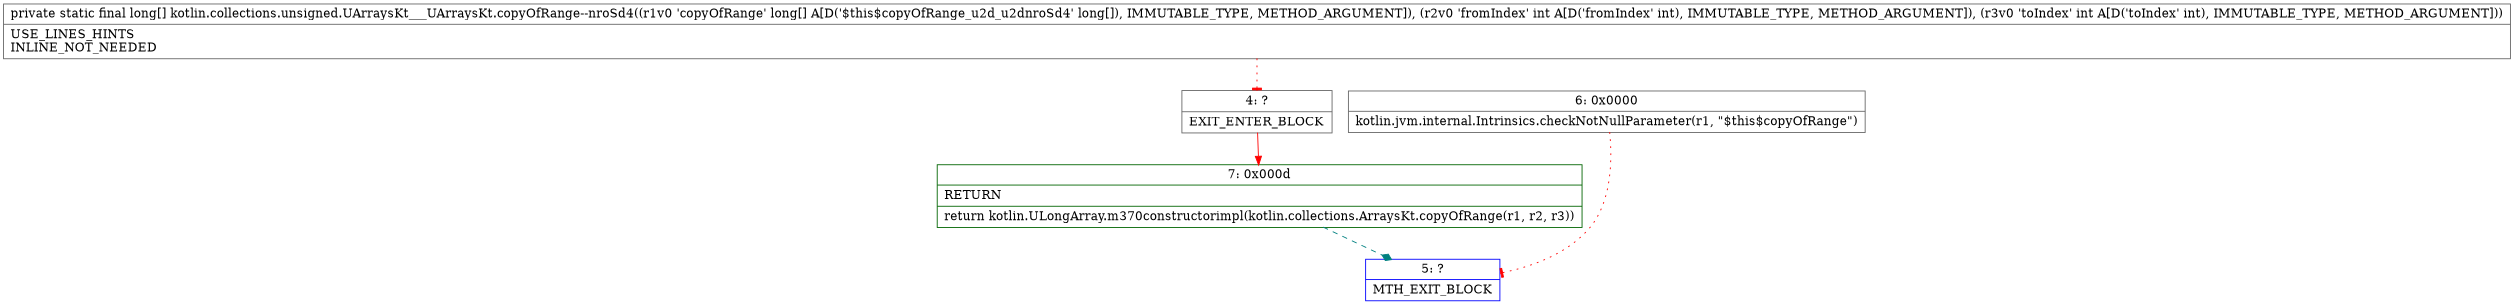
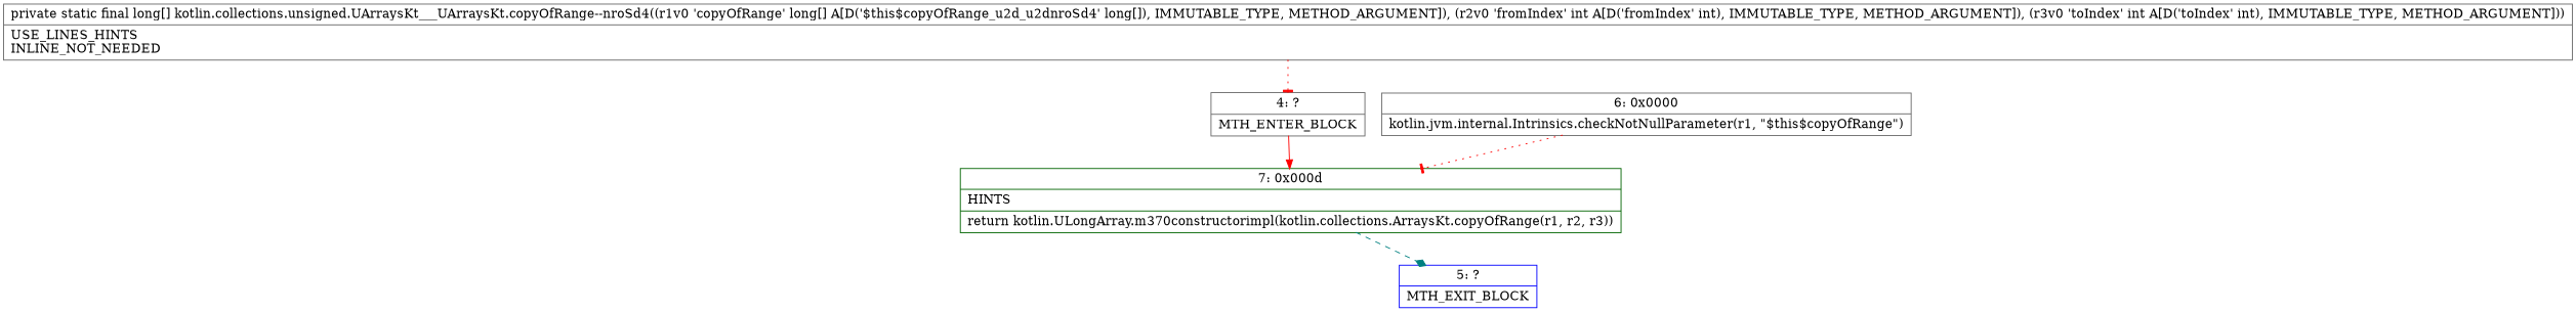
  digraph {
    node [color=gray40 shape=record]
    edge [arrowhead=tee color=red style=dotted]
-   n1 [label="{4\:\ ?|EXIT_ENTER_BLOCK\l}"]
-   n2 [color=darkgreen label="{7\:\ 0x000d|RETURN\l|return kotlin.ULongArray.m370constructorimpl(kotlin.collections.ArraysKt.copyOfRange(r1, r2, r3))\l}"]
+   n1 [label="{4\:\ ?|MTH_ENTER_BLOCK\l}"]
+   n2 [color=darkgreen label="{7\:\ 0x000d|HINTS\l|return kotlin.ULongArray.m370constructorimpl(kotlin.collections.ArraysKt.copyOfRange(r1, r2, r3))\l}"]
    n3 [label="{6\:\ 0x0000|kotlin.jvm.internal.Intrinsics.checkNotNullParameter(r1, \"$this$copyOfRange\")\l}"]
    n4 [color=blue label="{5\:\ ?|MTH_EXIT_BLOCK\l}"]
    n5 [label="{private static final long[] kotlin.collections.unsigned.UArraysKt___UArraysKt.copyOfRange\-\-nroSd4((r1v0 'copyOfRange' long[] A[D('$this$copyOfRange_u2d_u2dnroSd4' long[]), IMMUTABLE_TYPE, METHOD_ARGUMENT]), (r2v0 'fromIndex' int A[D('fromIndex' int), IMMUTABLE_TYPE, METHOD_ARGUMENT]), (r3v0 'toIndex' int A[D('toIndex' int), IMMUTABLE_TYPE, METHOD_ARGUMENT]))  | USE_LINES_HINTS\lINLINE_NOT_NEEDED\l}"]
    n1 -> n2 [arrowhead=normal style=solid]
    n2 -> n4 [arrowhead=diamond color=teal style=dashed]
-   n3 -> n4
+   n3 -> n2
    n5 -> n1
  }
